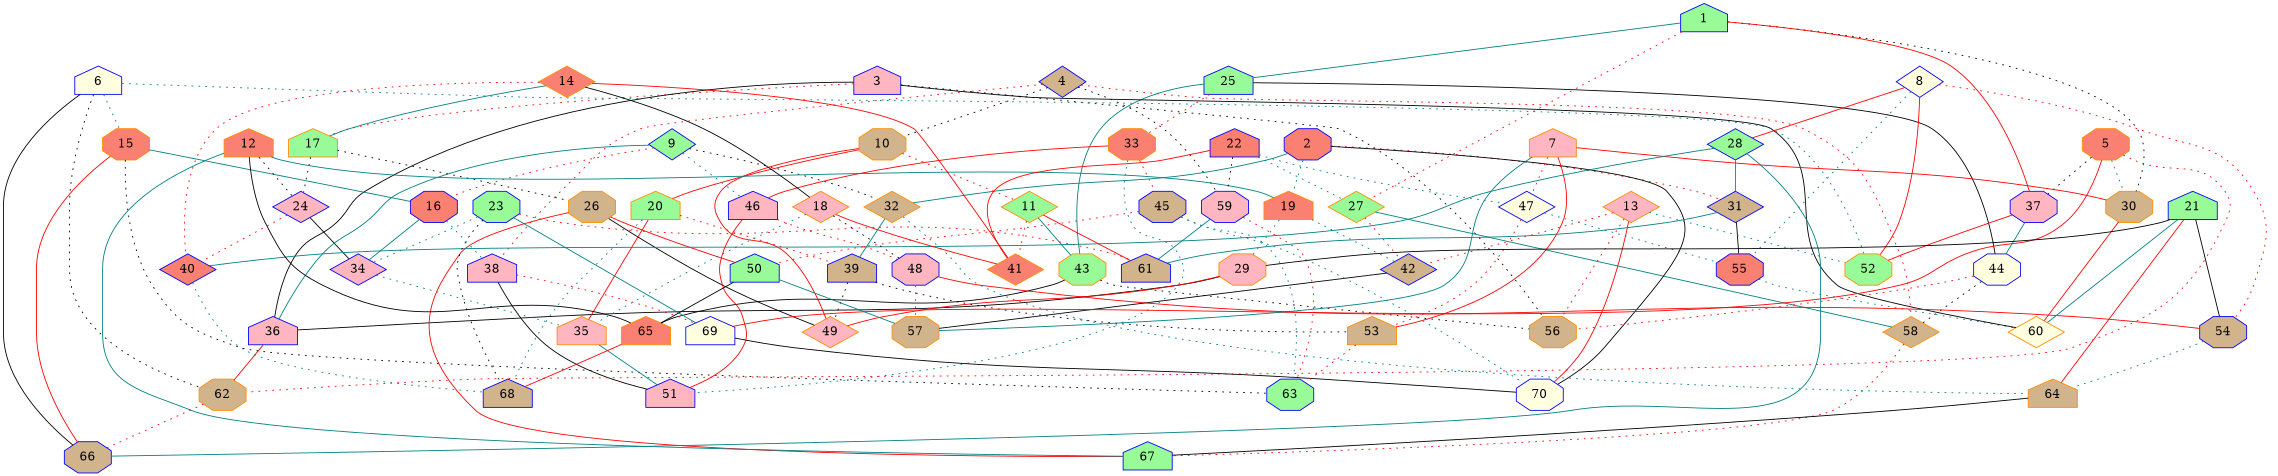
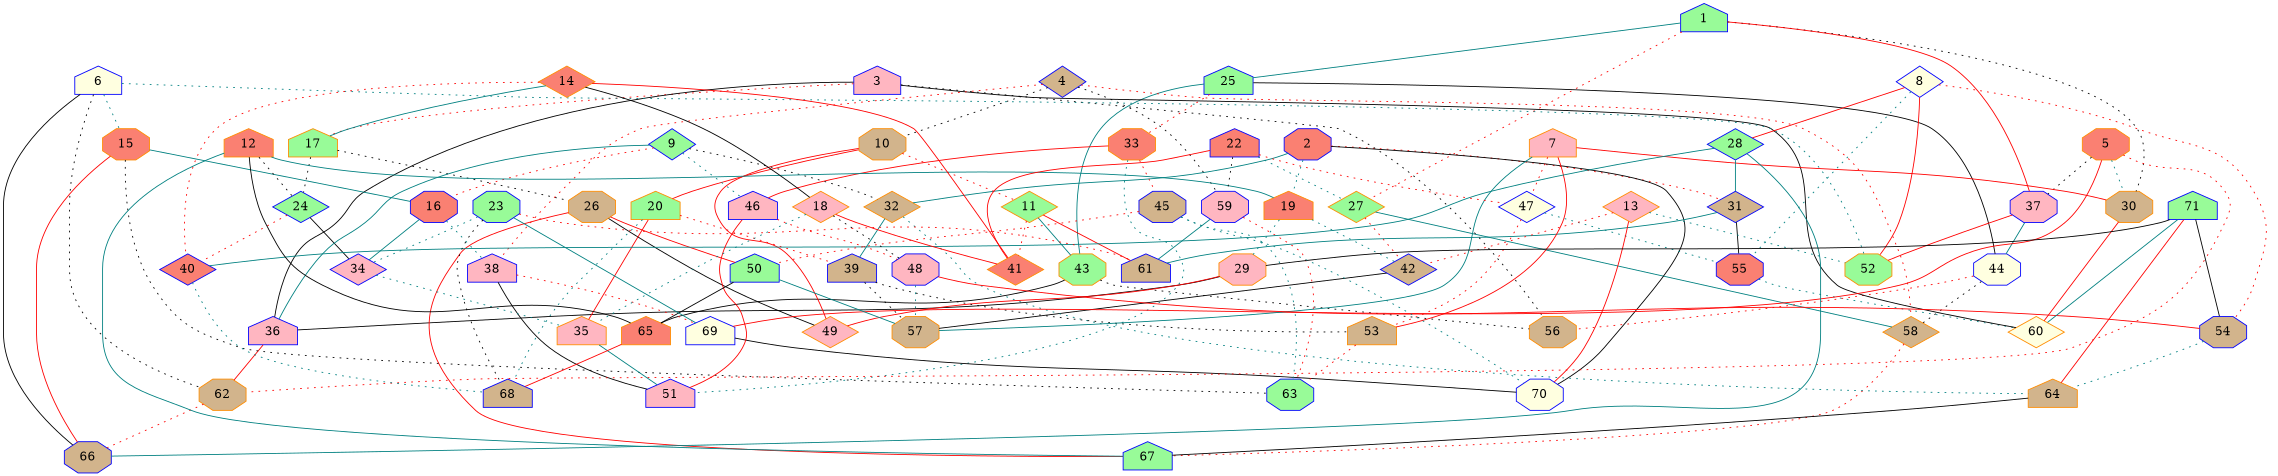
  graph {
    node [color=blue fillcolor=tan shape=house style=filled]
    edge [color=red style=dotted]
    1 [fillcolor=palegreen]
    25 [fillcolor=palegreen]
    27 [color=darkorange fillcolor=palegreen shape=diamond]
    30 [color=darkorange shape=octagon]
    37 [fillcolor=lightpink shape=octagon]
    43 [color=darkorange fillcolor=palegreen shape=octagon]
    33 [color=darkorange fillcolor=salmon shape=octagon]
    44 [fillcolor=lightyellow shape=octagon]
    58 [color=darkorange shape=diamond]
    42 [shape=diamond]
    60 [color=darkorange fillcolor=lightyellow shape=diamond]
    52 [color=darkorange fillcolor=palegreen shape=octagon]
    2 [fillcolor=salmon shape=octagon]
    19 [color=darkorange fillcolor=salmon]
    31 [shape=diamond]
    32 [color=darkorange shape=diamond]
    70 [fillcolor=lightyellow shape=octagon]
    29 [color=darkorange fillcolor=lightpink shape=octagon]
    55 [fillcolor=salmon shape=octagon]
    61
    39
    64 [color=darkorange]
    3 [fillcolor=lightpink]
    17 [color=darkorange fillcolor=palegreen]
    36 [fillcolor=lightpink]
    56 [color=darkorange shape=octagon]
-   24 [fillcolor=lightpink shape=diamond]
+   24 [fillcolor=palegreen shape=diamond]
    26 [color=darkorange shape=octagon]
    62 [color=darkorange shape=octagon]
    4 [shape=diamond]
    10 [color=darkorange shape=octagon]
    38 [fillcolor=lightpink]
    59 [fillcolor=lightpink shape=octagon]
    11 [color=darkorange fillcolor=palegreen shape=diamond]
    20 [color=darkorange fillcolor=palegreen]
    49 [color=darkorange fillcolor=lightpink shape=diamond]
    69 [fillcolor=lightyellow]
    51 [fillcolor=lightpink]
    67 [fillcolor=palegreen]
    63 [fillcolor=palegreen shape=octagon]
    5 [color=darkorange fillcolor=salmon shape=octagon]
    66 [shape=octagon]
    6 [fillcolor=lightyellow]
    15 [color=darkorange fillcolor=salmon shape=octagon]
    16 [fillcolor=salmon shape=octagon]
    7 [color=darkorange fillcolor=lightpink]
    47 [fillcolor=lightyellow shape=diamond]
    53 [color=darkorange]
    57 [color=darkorange shape=octagon]
    8 [fillcolor=lightyellow shape=diamond]
    28 [fillcolor=palegreen shape=diamond]
    54 [shape=octagon]
    40 [fillcolor=salmon shape=diamond]
    9 [fillcolor=palegreen shape=diamond]
    46 [fillcolor=lightpink]
    34 [fillcolor=lightpink shape=diamond]
    48 [fillcolor=lightpink shape=octagon]
    41 [color=darkorange fillcolor=salmon shape=diamond]
    35 [color=darkorange fillcolor=lightpink]
    68
    65 [color=darkorange fillcolor=salmon]
    12 [color=darkorange fillcolor=salmon]
    13 [color=darkorange fillcolor=lightpink shape=diamond]
    14 [color=darkorange fillcolor=salmon shape=diamond]
    18 [color=darkorange fillcolor=lightpink shape=diamond]
    50 [fillcolor=palegreen]
-   21 [fillcolor=palegreen]
+   21 [fillcolor=palegreen label=71]
    22 [fillcolor=salmon]
    23 [fillcolor=palegreen shape=octagon]
    45 [shape=octagon]
    1 -- 25 [color=teal style=solid]
    1 -- 27
    1 -- 30 [color=black]
    1 -- 37 [style=solid]
    25 -- 43 [color=teal style=solid]
    25 -- 33
    25 -- 44 [color=black style=solid]
    27 -- 58 [color=teal style=solid]
    27 -- 42
    30 -- 60 [style=solid]
    37 -- 44 [color=teal style=solid]
    37 -- 52 [style=solid]
    43 -- 56 [color=black]
    43 -- 65 [color=black style=solid]
    33 -- 51 [color=teal]
    33 -- 46 [style=solid]
    33 -- 45
    44 -- 58 [color=black]
    44 -- 56
    58 -- 67
    42 -- 57 [color=black style=solid]
    2 -- 19 [color=teal]
    2 -- 31
    2 -- 32 [color=teal style=solid]
    2 -- 70 [color=black style=solid]
    19 -- 42 [color=teal]
    19 -- 29 [color=teal]
    31 -- 55 [color=black style=solid]
    31 -- 61 [color=teal style=solid]
    32 -- 39 [color=teal style=solid]
    32 -- 64 [color=teal]
    29 -- 36 [color=black style=solid]
    29 -- 49 [style=solid]
    55 -- 60 [color=teal]
-   39 -- 49 [color=black]
+   39 -- 57 [color=black]
    39 -- 53 [color=black]
    64 -- 67 [color=black style=solid]
    3 -- 60 [color=black style=solid]
    3 -- 17
    3 -- 36 [color=black style=solid]
    3 -- 56 [color=black]
    17 -- 24 [color=black]
    17 -- 26 [color=black]
    36 -- 62 [style=solid]
    24 -- 40
    24 -- 34 [color=black style=solid]
    26 -- 49 [color=black style=solid]
    26 -- 67 [style=solid]
    26 -- 50 [style=solid]
    62 -- 66
    4 -- 58
    4 -- 10 [color=black]
    4 -- 38
    4 -- 59 [color=black]
    10 -- 11
    10 -- 20 [style=solid]
    10 -- 49 [style=solid]
    38 -- 69
    38 -- 51 [color=black style=solid]
    59 -- 61 [color=teal style=solid]
    59 -- 63
    11 -- 43 [color=teal style=solid]
    11 -- 61 [style=solid]
    11 -- 41
    20 -- 39
    20 -- 35 [style=solid]
    20 -- 68 [color=teal]
    69 -- 70 [color=black style=solid]
    5 -- 30 [color=teal]
    5 -- 37 [color=black]
    5 -- 62
    5 -- 69 [style=solid]
    6 -- 52 [color=teal]
    6 -- 62 [color=black]
    6 -- 66 [color=black style=solid]
    6 -- 15 [color=teal]
    15 -- 63 [color=black]
    15 -- 66 [style=solid]
    15 -- 16 [color=teal style=solid]
    16 -- 38 [color=teal]
    16 -- 34 [color=teal style=solid]
    7 -- 30 [style=solid]
    7 -- 47
    7 -- 53 [style=solid]
    7 -- 57 [color=teal style=solid]
    47 -- 55 [color=teal]
    47 -- 53
    53 -- 63
    8 -- 52 [style=solid]
    8 -- 55 [color=teal]
    8 -- 28 [style=solid]
    8 -- 54
    28 -- 31 [color=teal style=solid]
    28 -- 66 [color=teal style=solid]
    28 -- 40 [color=teal style=solid]
    54 -- 64 [color=teal]
    40 -- 68 [color=teal]
    9 -- 32 [color=black]
    9 -- 36 [color=teal style=solid]
    9 -- 16
    9 -- 46 [color=teal]
    46 -- 51 [style=solid]
    46 -- 48
    34 -- 35 [color=teal]
    48 -- 57 [color=teal]
    48 -- 54 [style=solid]
    35 -- 51 [color=teal style=solid]
    65 -- 68 [style=solid]
    12 -- 19 [color=teal style=solid]
    12 -- 24 [color=black]
    12 -- 67 [color=teal style=solid]
    12 -- 65 [color=black style=solid]
    13 -- 42
    13 -- 52 [color=teal]
    13 -- 70 [style=solid]
-   13 -- 56
    14 -- 17 [color=teal style=solid]
    14 -- 40
    14 -- 41 [style=solid]
    14 -- 18 [color=black style=solid]
    18 -- 48 [color=black]
    18 -- 41 [style=solid]
    18 -- 35 [color=teal]
    50 -- 57 [color=teal style=solid]
    50 -- 65 [color=black style=solid]
    21 -- 60 [color=teal style=solid]
    21 -- 29 [color=black style=solid]
    21 -- 64 [style=solid]
    21 -- 54 [color=black style=solid]
    22 -- 27 [color=teal]
    22 -- 59 [color=black]
-   22 -- 47 [color=teal]
+   22 -- 47
    22 -- 41 [style=solid]
    23 -- 61
    23 -- 69 [color=teal style=solid]
    23 -- 34 [color=teal]
    23 -- 68 [color=black]
    45 -- 70 [color=teal]
    45 -- 63 [color=teal]
    45 -- 50
  }
